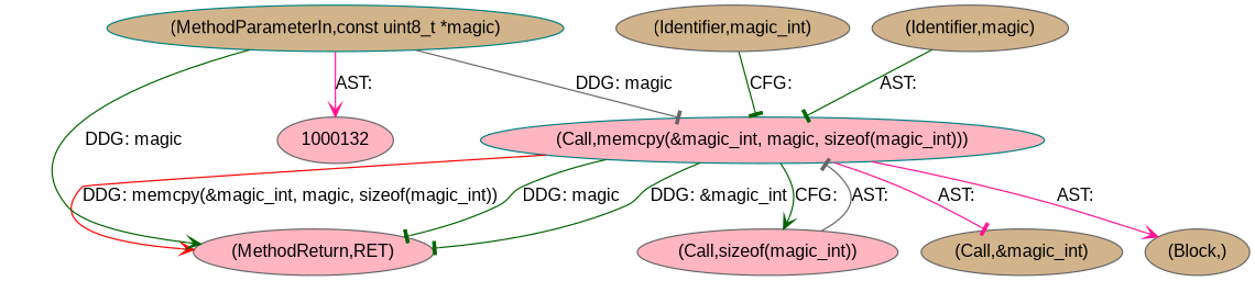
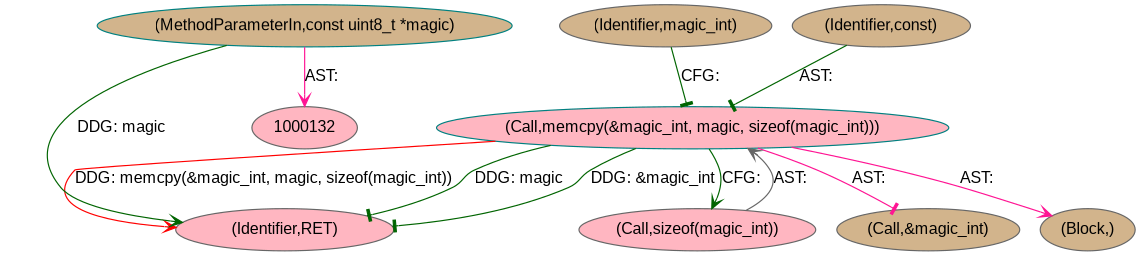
  digraph {
    fontname="Liberation Sans"
    node [color=gray40 fillcolor=tan fontname="Liberation Sans" style=filled]
    edge [arrowhead=tee color=darkgreen fontname="Liberation Sans"]
    n1 [color=teal fillcolor=lightpink label="(Call,memcpy(&magic_int, magic, sizeof(magic_int)))"]
    n2 [fillcolor=lightpink label="(Call,sizeof(magic_int))"]
    n3 [label="(Block,)"]
-   n4 [fillcolor=lightpink label="(MethodReturn,RET)"]
+   n4 [fillcolor=lightpink label="(Identifier,RET)"]
    n5 [label="(Call,&magic_int)"]
    n6 [color=teal label="(MethodParameterIn,const uint8_t *magic)"]
    1000132 [fillcolor=lightpink]
    n8 [label="(Identifier,magic_int)"]
-   n9 [label="(Identifier,magic)"]
+   n9 [label="(Identifier,const)"]
    n1 -> n2 [arrowhead=vee label="CFG: "]
    n1 -> n3 [arrowhead=vee color=deeppink label="AST: "]
    n1 -> n4 [label="DDG: &magic_int"]
    n1 -> n4 [arrowhead=vee color=red label="DDG: memcpy(&magic_int, magic, sizeof(magic_int))"]
    n1 -> n4 [label="DDG: magic"]
    n1 -> n5 [color=deeppink label="AST: "]
-   n2 -> n1 [color=gray40 label="AST: "]
-   n6 -> n1 [color=gray40 label="DDG: magic"]
+   n2 -> n1 [arrowhead=vee color=gray40 label="AST: "]
    n6 -> n4 [arrowhead=vee label="DDG: magic"]
    n6 -> 1000132 [arrowhead=vee color=deeppink label="AST: "]
    n8 -> n1 [label="CFG: "]
    n9 -> n1 [label="AST: "]
  }
